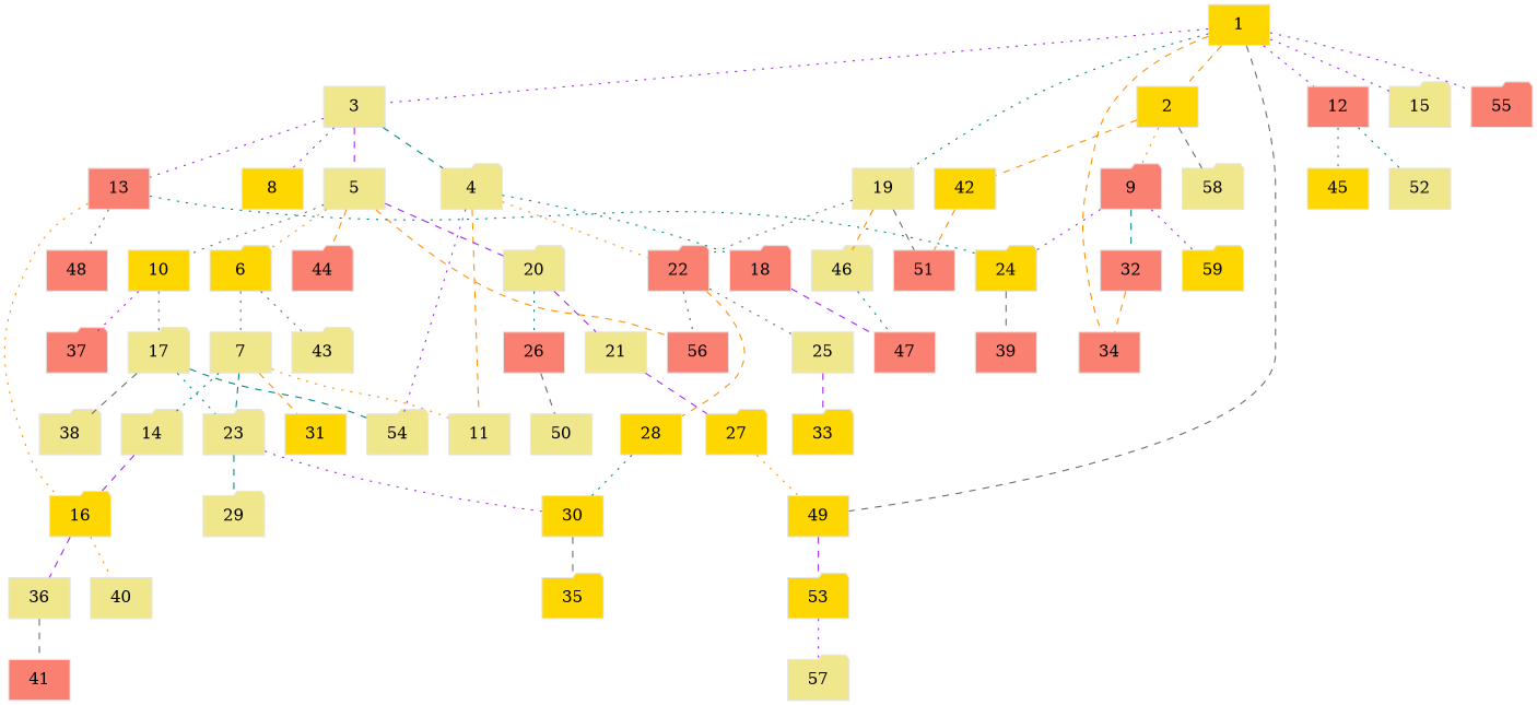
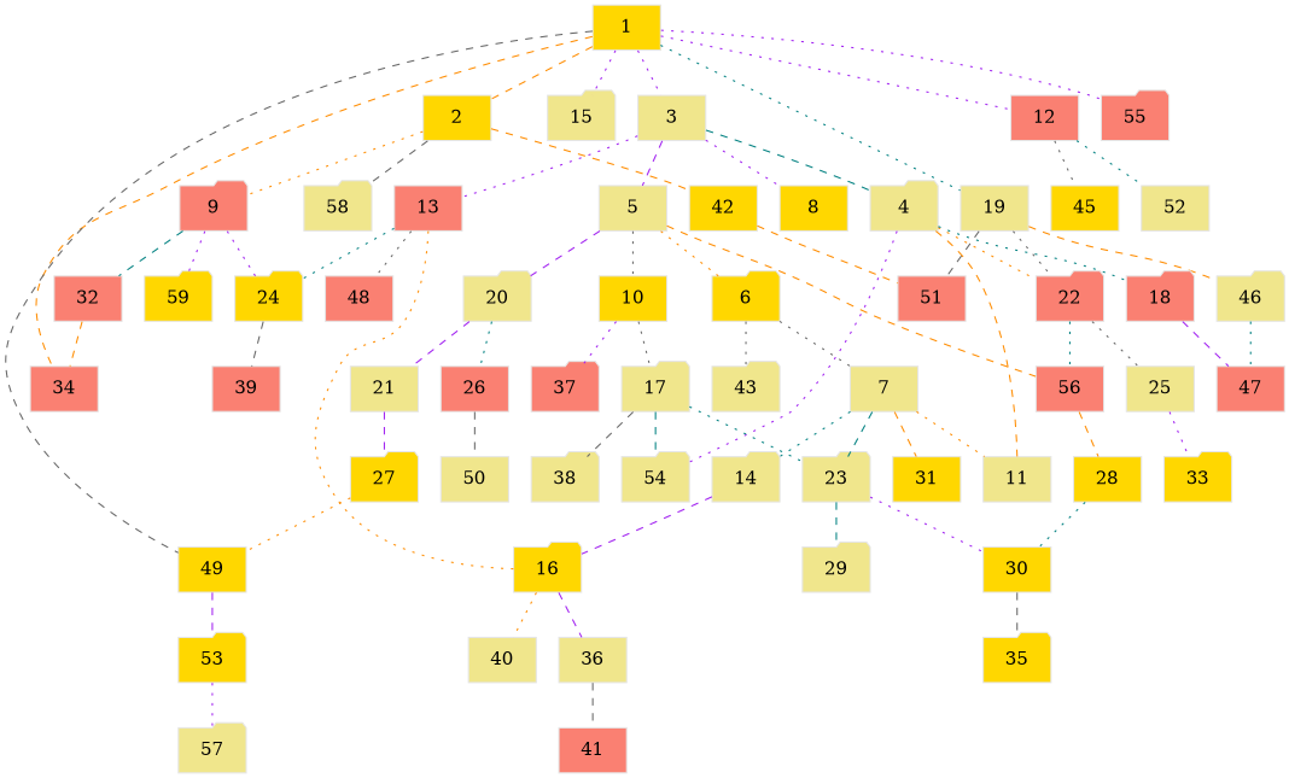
  graph {
    node [color=gray90 fillcolor=khaki shape=box style=filled]
    edge [color=purple style=dotted]
    1 [fillcolor=gold]
    2 [fillcolor=gold]
    3
    12 [fillcolor=salmon]
    15 [shape=folder]
    19
    34 [fillcolor=salmon]
    49 [fillcolor=gold]
    55 [fillcolor=salmon shape=folder]
    9 [fillcolor=salmon shape=folder]
    42 [fillcolor=gold]
    58 [shape=folder]
    4 [shape=folder]
    5
    8 [fillcolor=gold]
    13 [fillcolor=salmon]
    45 [fillcolor=gold]
    52
    22 [fillcolor=salmon shape=folder]
    46 [shape=folder]
    51 [fillcolor=salmon]
    53 [fillcolor=gold shape=folder]
    32 [fillcolor=salmon]
    59 [fillcolor=gold shape=folder]
    24 [fillcolor=gold shape=folder]
    11
    18 [fillcolor=salmon shape=folder]
    54 [shape=folder]
    6 [fillcolor=gold shape=folder]
    10 [fillcolor=gold]
    20 [shape=folder]
-   44 [fillcolor=salmon shape=folder]
    56 [fillcolor=salmon]
    16 [fillcolor=gold shape=folder]
    48 [fillcolor=salmon]
    47 [fillcolor=salmon]
    25
    28 [fillcolor=gold]
    7
    43 [shape=folder]
    17 [shape=folder]
    37 [fillcolor=salmon shape=folder]
    21
    26 [fillcolor=salmon]
    14 [shape=folder]
    23 [shape=folder]
    31 [fillcolor=gold]
    29 [shape=folder]
    30 [fillcolor=gold]
    27 [fillcolor=gold shape=folder]
    38 [shape=folder]
    36
    40
    39 [fillcolor=salmon]
    41 [fillcolor=salmon]
    50
    33 [fillcolor=gold shape=folder]
    35 [fillcolor=gold shape=folder]
    57 [shape=folder]
    1 -- 2 [color=darkorange style=dashed]
    1 -- 3
    1 -- 12
    1 -- 15
    1 -- 19 [color=teal]
    1 -- 34 [color=darkorange style=dashed]
    1 -- 49 [color=gray40 style=dashed]
    1 -- 55
    2 -- 9 [color=darkorange]
    2 -- 42 [color=darkorange style=dashed]
    2 -- 58 [color=gray40 style=dashed]
    3 -- 4 [color=teal style=dashed]
    3 -- 5 [style=dashed]
    3 -- 8
    3 -- 13
    12 -- 45 [color=gray40]
    12 -- 52 [color=teal]
    19 -- 22 [color=gray40]
    19 -- 46 [color=darkorange style=dashed]
    19 -- 51 [color=gray40 style=dashed]
    49 -- 53 [style=dashed]
    9 -- 32 [color=teal style=dashed]
    9 -- 59
    9 -- 24
    42 -- 51 [color=darkorange style=dashed]
    4 -- 22 [color=darkorange]
    4 -- 11 [color=darkorange style=dashed]
    4 -- 18 [color=teal]
    4 -- 54
    5 -- 6 [color=darkorange]
    5 -- 10 [color=gray40]
    5 -- 20 [style=dashed]
-   5 -- 44 [color=darkorange style=dashed]
    5 -- 56 [color=darkorange style=dashed]
    13 -- 24 [color=teal]
    13 -- 16 [color=darkorange]
    13 -- 48 [color=gray40]
    22 -- 56 [color=teal]
    22 -- 25 [color=gray40]
-   22 -- 28 [color=darkorange style=dashed]
+   56 -- 28 [color=darkorange style=dashed]
    46 -- 47 [color=teal]
    53 -- 57
    32 -- 34 [color=darkorange style=dashed]
    24 -- 39 [color=gray40 style=dashed]
    18 -- 47 [style=dashed]
    6 -- 7 [color=gray40]
    6 -- 43 [color=gray40]
    10 -- 17 [color=gray40]
    10 -- 37
    20 -- 21 [style=dashed]
    20 -- 26 [color=teal]
    16 -- 36 [style=dashed]
    16 -- 40 [color=darkorange]
-   25 -- 33 [style=dashed]
+   25 -- 33
    28 -- 30 [color=teal]
    7 -- 11 [color=darkorange]
    7 -- 14 [color=teal]
    7 -- 23 [color=teal style=dashed]
    7 -- 31 [color=darkorange style=dashed]
    17 -- 54 [color=teal style=dashed]
    17 -- 23 [color=teal]
    17 -- 38 [color=gray40 style=dashed]
    21 -- 27 [style=dashed]
    26 -- 50 [color=gray40 style=dashed]
    14 -- 16 [style=dashed]
    23 -- 29 [color=teal style=dashed]
    23 -- 30
    30 -- 35 [color=gray40 style=dashed]
    27 -- 49 [color=darkorange]
    36 -- 41 [color=gray40 style=dashed]
  }
